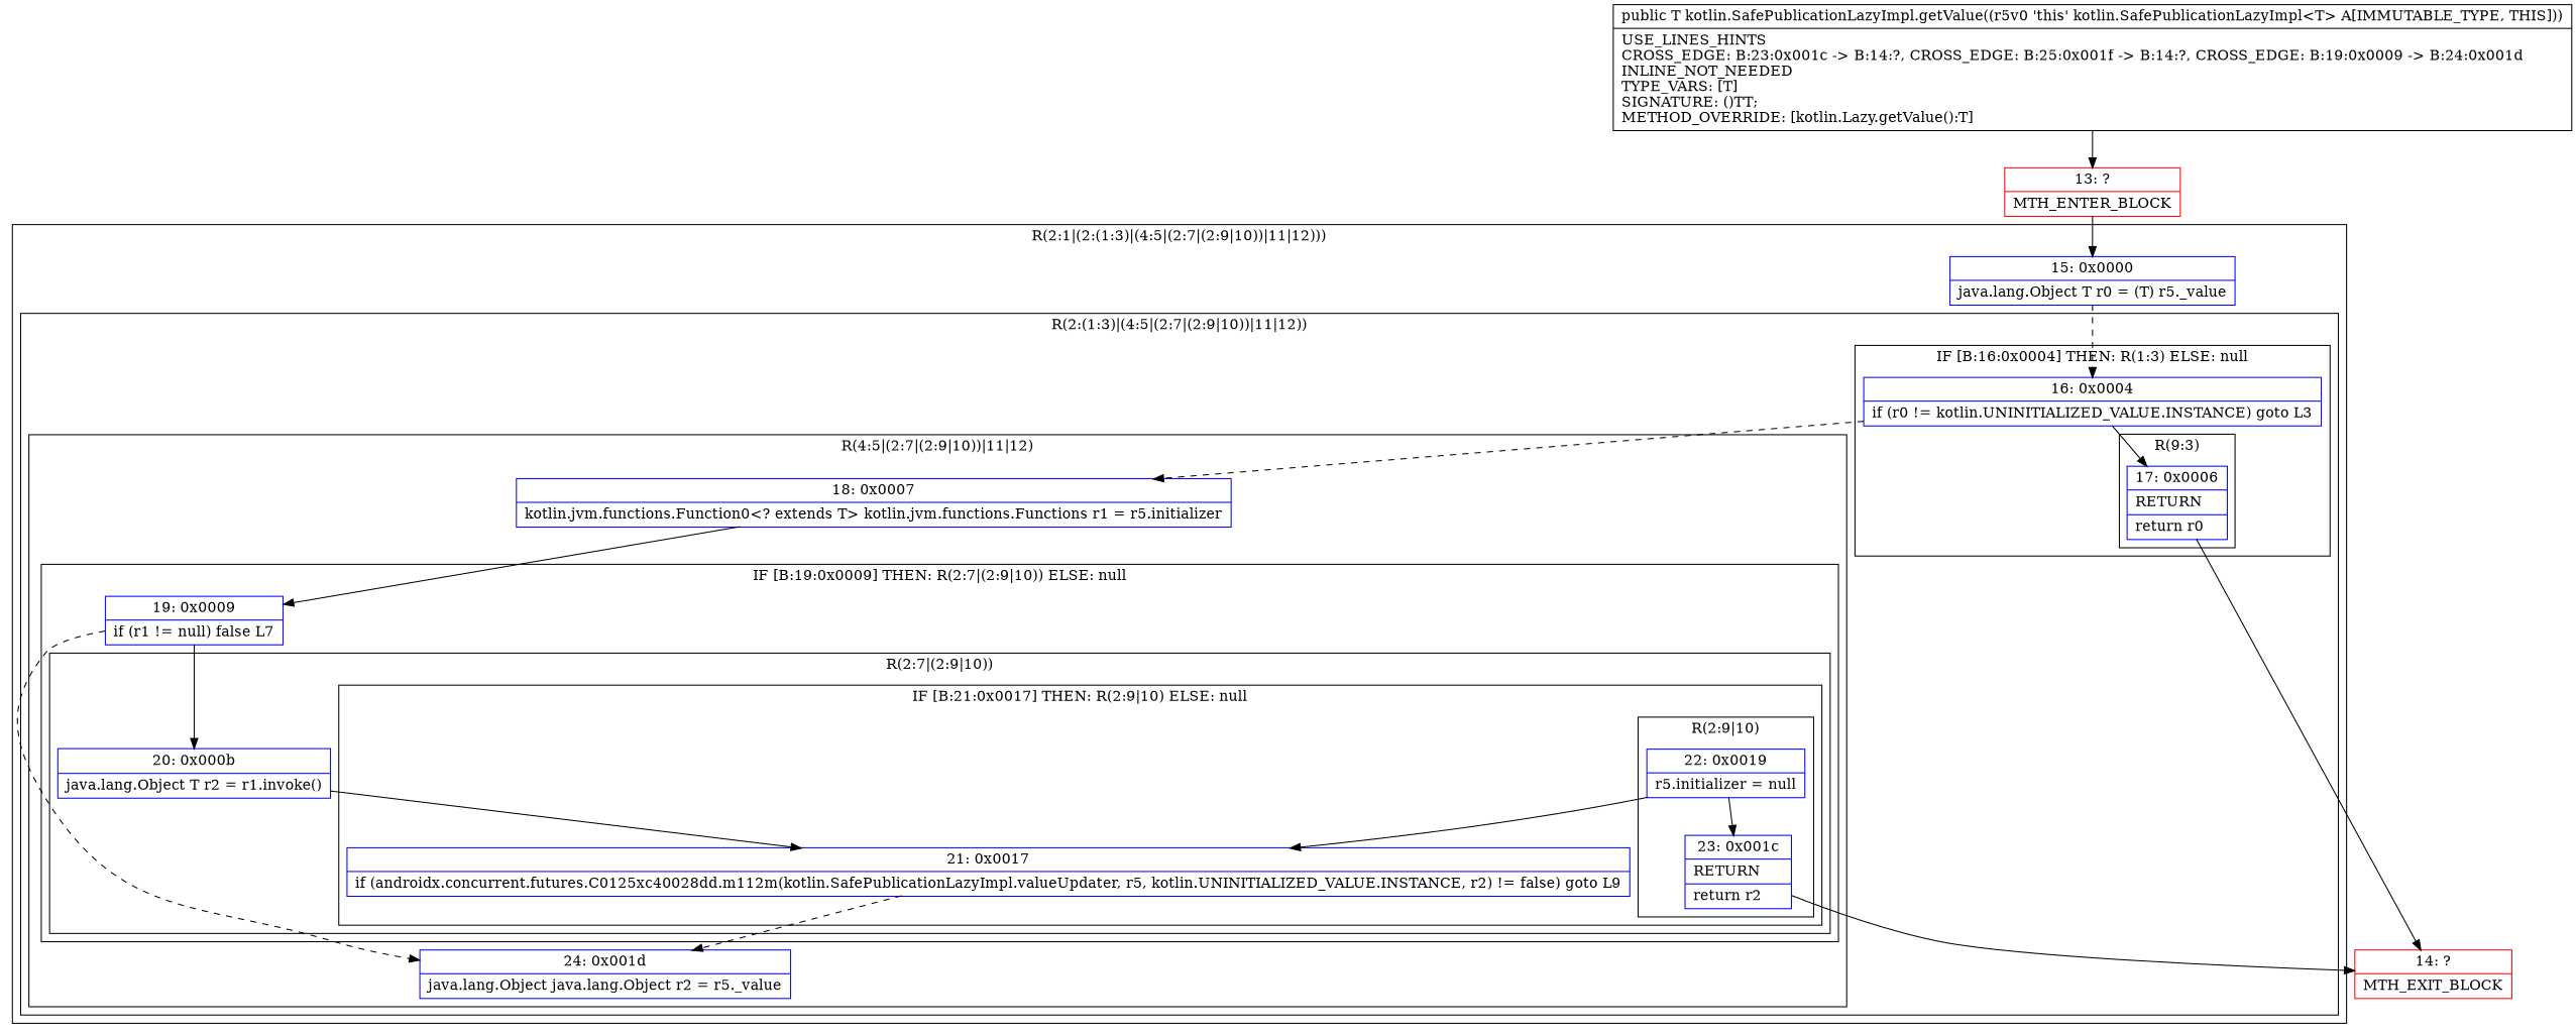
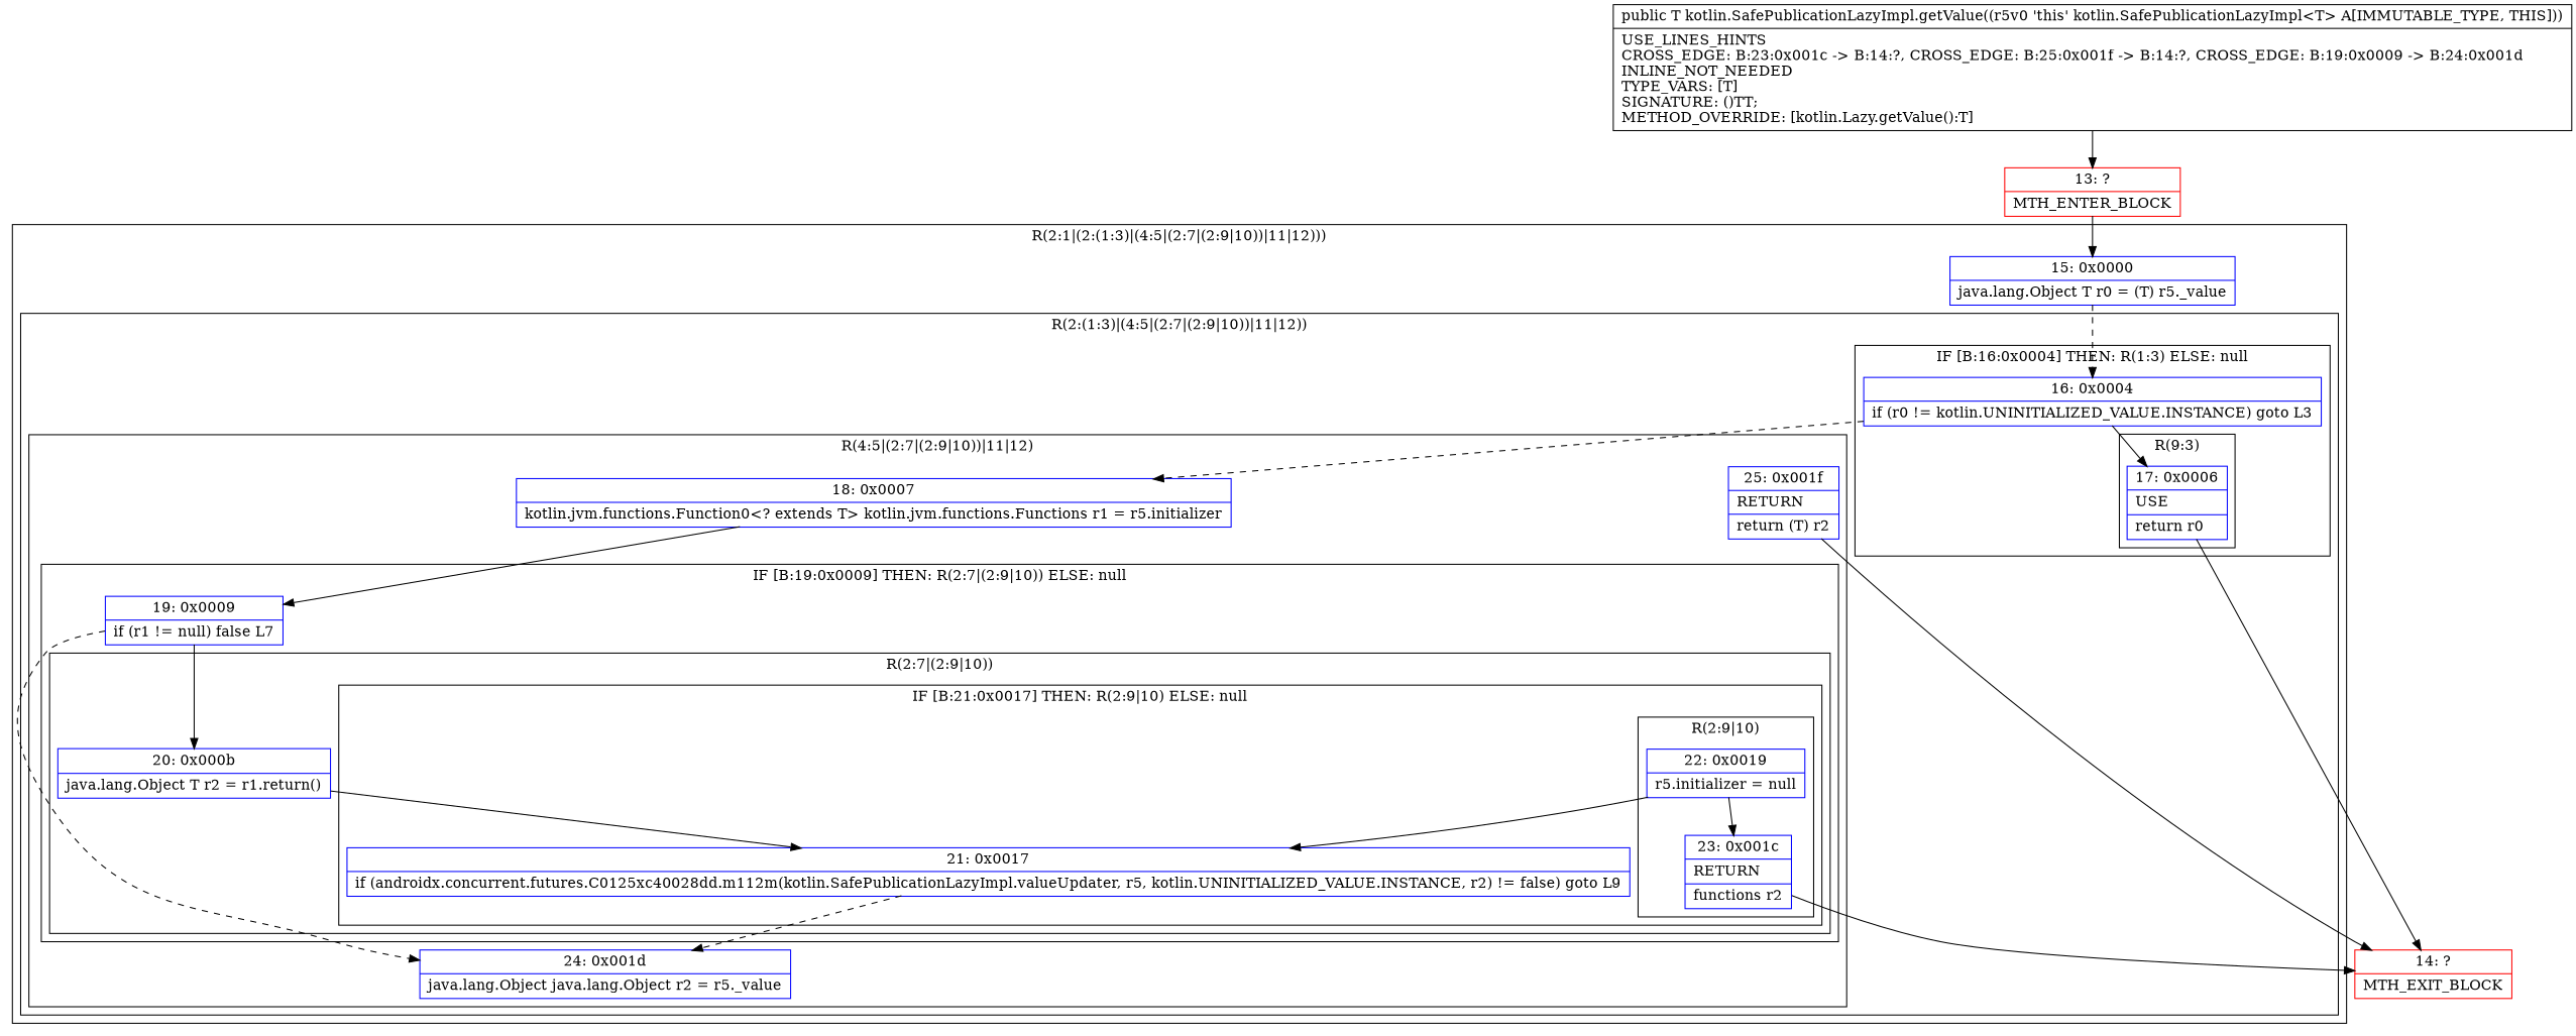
  digraph {
    node [color=blue shape=record]
-   n1 [label="{17\:\ 0x0006|RETURN\l|return r0\l}"]
+   n1 [label="{17\:\ 0x0006|USE\l|return r0\l}"]
    n2 [label="{16\:\ 0x0004|if (r0 != kotlin.UNINITIALIZED_VALUE.INSTANCE) goto L3\l}"]
    n3 [label="{22\:\ 0x0019|r5.initializer = null\l}"]
-   n4 [label="{23\:\ 0x001c|RETURN\l|return r2\l}"]
+   n4 [label="{23\:\ 0x001c|RETURN\l|functions r2\l}"]
    n5 [label="{21\:\ 0x0017|if (androidx.concurrent.futures.C0125xc40028dd.m112m(kotlin.SafePublicationLazyImpl.valueUpdater, r5, kotlin.UNINITIALIZED_VALUE.INSTANCE, r2) != false) goto L9\l}"]
-   n6 [label="{20\:\ 0x000b|java.lang.Object T r2 = r1.invoke()\l}"]
+   n6 [label="{20\:\ 0x000b|java.lang.Object T r2 = r1.return()\l}"]
    n7 [label="{19\:\ 0x0009|if (r1 != null) false L7\l}"]
    n8 [label="{18\:\ 0x0007|kotlin.jvm.functions.Function0\<? extends T\> kotlin.jvm.functions.Functions r1 = r5.initializer\l}"]
    n9 [label="{24\:\ 0x001d|java.lang.Object java.lang.Object r2 = r5._value\l}"]
+   n10 [label="{25\:\ 0x001f|RETURN\l|return (T) r2\l}"]
    n11 [label="{15\:\ 0x0000|java.lang.Object T r0 = (T) r5._value\l}"]
    n12 [color=red label="{14\:\ ?|MTH_EXIT_BLOCK\l}"]
    n13 [color=red label="{13\:\ ?|MTH_ENTER_BLOCK\l}"]
    n14 [label="{public T kotlin.SafePublicationLazyImpl.getValue((r5v0 'this' kotlin.SafePublicationLazyImpl\<T\> A[IMMUTABLE_TYPE, THIS]))  | USE_LINES_HINTS\lCROSS_EDGE: B:23:0x001c \-\> B:14:?, CROSS_EDGE: B:25:0x001f \-\> B:14:?, CROSS_EDGE: B:19:0x0009 \-\> B:24:0x001d\lINLINE_NOT_NEEDED\lTYPE_VARS: [T]\lSIGNATURE: ()TT;\lMETHOD_OVERRIDE: [kotlin.Lazy.getValue():T]\l}" color=""]
    subgraph cluster_1 {
      label="R(2:1|(2:(1:3)|(4:5|(2:7|(2:9|10))|11|12)))"
      n11
      subgraph cluster_2 {
        label="R(2:(1:3)|(4:5|(2:7|(2:9|10))|11|12))"
        subgraph cluster_3 {
          label="IF [B:16:0x0004] THEN: R(1:3) ELSE: null"
          n2
          subgraph cluster_4 {
            label="R(9:3)"
            n1
          }
        }
        subgraph cluster_5 {
          label="R(4:5|(2:7|(2:9|10))|11|12)"
          n8
          n9
+         n10
          subgraph cluster_6 {
            label="IF [B:19:0x0009] THEN: R(2:7|(2:9|10)) ELSE: null"
            n7
            subgraph cluster_7 {
              label="R(2:7|(2:9|10))"
              n6
              subgraph cluster_8 {
                label="IF [B:21:0x0017] THEN: R(2:9|10) ELSE: null"
                n5
                subgraph cluster_9 {
                  label="R(2:9|10)"
                  n3
                  n4
                }
              }
            }
          }
        }
      }
    }
    n1 -> n12
    n2 -> n1
    n2 -> n8 [style=dashed]
    n3 -> n4
    n3 -> n5
    n4 -> n12
    n5 -> n9 [style=dashed]
    n6 -> n5
    n7 -> n6
    n7 -> n9 [style=dashed]
    n8 -> n7
+   n10 -> n12
    n11 -> n2 [style=dashed]
    n13 -> n11
    n14 -> n13
  }
